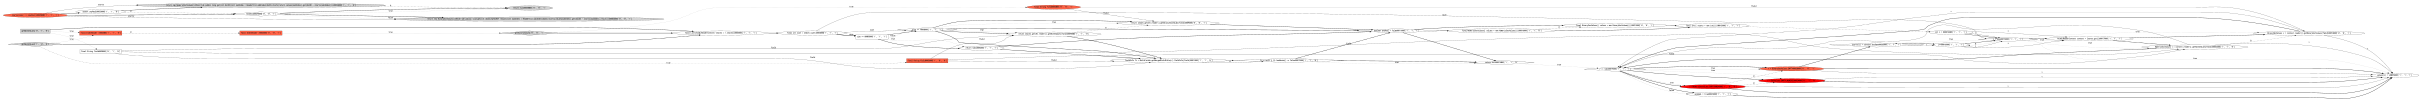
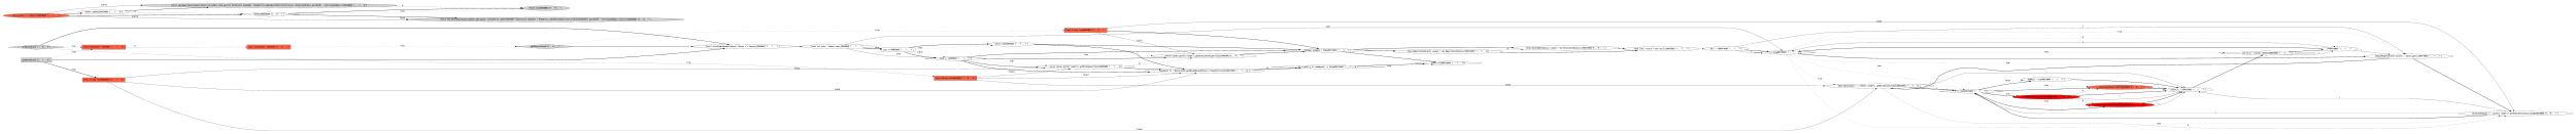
  digraph {
    fontname="Roboto Mono"
    rankdir=LR
    node [fillcolor=white fontname="Roboto Mono" shape=ellipse style=filled]
    edge [fontname="Roboto Mono" style=bold]
-   n1 [label="final String field@@@2@@@['0', '1', '0']" shape=box]
+   n1 [fillcolor=tomato label="final String field@@@2@@@['0', '1', '0']" shape=box]
    n2 [label="return leaves.get(0).reader().getNormValues(field)@@@9@@@['1', '1', '0']"]
    n3 [label="NumericDocValues v = context.reader().getNormValues(field)@@@22@@@['1', '1', '0']"]
    n4 [label="FieldInfo fi = MultiFields.getMergedFieldInfos(r).fieldInfo(field)@@@11@@@['1', '1', '0']"]
    n5 [label="return leaves.get(0).reader().getBinaryDocValues(field)@@@9@@@['0', '0', '1']"]
    n6 [label="v == null@@@19@@@['1', '1', '1']" shape=diamond]
    n7 [label="BinaryDocValues v = context.reader().getBinaryDocValues(field)@@@18@@@['0', '0', '1']"]
    n8 [label="values(i( = v@@@25@@@['1', '1', '1']"]
    n9 [label="fi == null || fi.hasNorms() == false@@@12@@@['1', '1', '0']" shape=diamond]
    n10 [label="i < size@@@15@@@['1', '1', '1']" shape=diamond]
    n11 [label="i++@@@16@@@['1', '1', '1']"]
    n12 [label="AtomicReaderContext context = leaves.get(i)@@@17@@@['1', '1', '1']"]
    n13 [label="starts(i( = context.docBase@@@26@@@['1', '1', '1']" shape=diamond]
    n14 [fillcolor=tomato label="starts(size( = r.maxDoc()@@@28@@@['1', '1', '1']"]
    n15 [label="assert anyReal@@@33@@@['1', '1', '0']"]
    n16 [fillcolor=lightgray label="return new NumericDocValues(){@Override public long get(int docID){int subIndex = ReaderUtil.subIndex(docID,starts)return values(subIndex(.get(docID - starts(subIndex()}}@@@34@@@['1', '1', '0']"]
    n17 [label="!anyReal@@@29@@@['0', '0', '1']" shape=diamond]
    n18 [fillcolor=lightgray label="return new BinaryDocValues(){@Override public void get(int docID,BytesRef result){int subIndex = ReaderUtil.subIndex(docID,starts)values(subIndex(.get(docID - starts(subIndex(,result)}}@@@33@@@['0', '0', '1']"]
    n19 [fillcolor=tomato label="v = BinaryDocValues.EMPTY@@@20@@@['0', '0', '1']"]
    n20 [fillcolor=red label="v = DocValues.EMPTY_NUMERIC@@@24@@@['0', '1', '0']"]
    n21 [fillcolor=red label="v = NumericDocValues.EMPTY@@@24@@@['1', '0', '0']"]
    n22 [label="anyReal = true@@@23@@@['1', '1', '1']"]
    n23 [label="return null@@@13@@@['1', '1', '0']" shape=diamond]
    n24 [label="boolean anyReal = false@@@11@@@['1', '1', '1']" shape=diamond]
    n25 [label="final NumericDocValues(( values = new NumericDocValues((((@@@16@@@['1', '1', '0']"]
    n26 [label="final BinaryDocValues(( values = new BinaryDocValues((((@@@12@@@['0', '0', '1']"]
    n27 [fillcolor=tomato label="final IndexReader r@@@2@@@['1', '1', '0']" shape=box]
    n28 [fillcolor=tomato label="final IndexReader r@@@2@@@['0', '0', '1']" shape=box]
    n29 [fillcolor=lightgray label="getBinaryValues['0', '0', '1']" shape=diamond]
    n30 [label="final int(( starts = new int((((@@@13@@@['1', '1', '1']"]
    n31 [label="int i = 0@@@14@@@['1', '1', '1']"]
    n32 [label="final List<AtomicReaderContext> leaves = r.leaves()@@@3@@@['1', '1', '1']"]
    n33 [label="final int size = leaves.size()@@@4@@@['1', '1', '1']"]
    n34 [label="size == 1@@@8@@@['1', '1', '1']" shape=diamond]
    n35 [label="size == 0@@@5@@@['1', '1', '1']" shape=box]
    n36 [fillcolor=lightgray label="return null@@@30@@@['0', '0', '1']"]
    n37 [label="return null@@@6@@@['1', '1', '1']"]
    n38 [fillcolor=tomato label="final String field@@@2@@@['1', '0', '0']" shape=box]
    n39 [fillcolor=lightgray label="getNormValues['0', '1', '0']" shape=box]
-   n40 [fillcolor=tomato label="final String field@@@2@@@['0', '0', '1']"]
+   n40 [fillcolor=tomato label="final String field@@@2@@@['0', '0', '1']" shape=box]
    n41 [fillcolor=lightgray label="getNormValues['1', '0', '0']" shape=diamond]
    n1 -> n2 [label=field style=solid]
    n1 -> n3 [label=field style=solid]
    n1 -> n4 [label=field style=solid]
    n2 -> n4
    n2 -> n5 [label=0 style=dashed]
    n3 -> n6
    n3 -> n6 [label=v style=solid]
    n3 -> n7 [label=0 style=dashed]
    n3 -> n8 [label=v style=solid]
    n4 -> n9 [label=fi style=solid]
    n4 -> n9
    n5 -> n24
    n6 -> n19
    n6 -> n19 [label=true style=dotted]
    n6 -> n20 [label=true style=dotted]
    n6 -> n20
    n6 -> n21 [label=true style=dotted]
    n6 -> n21
    n6 -> n22
    n6 -> n22 [label=false style=dotted]
    n7 -> n6 [label=v style=solid]
    n7 -> n6
    n7 -> n8 [label=v style=solid]
-   n19 -> n13
+   n8 -> n13
    n9 -> n23 [label=true style=dotted]
    n9 -> n23
-   n9 -> n24
+   n40 -> n24
    n10 -> n3 [label=true style=dotted]
-   n23 -> n6 [label=true style=dotted]
+   n10 -> n6 [label=true style=dotted]
    n10 -> n7 [label=true style=dotted]
    n10 -> n8 [label=true style=dotted]
    n10 -> n11 [label=0 style=dotted]
    n10 -> n12
    n10 -> n12 [label=true style=dotted]
    n10 -> n13 [label=true style=dotted]
    n11 -> n10 [label=i style=solid]
    n11 -> n10
    n11 -> n12 [label=i style=solid]
    n12 -> n3
    n12 -> n7
    n13 -> n11 [label=i style=solid]
    n13 -> n11
    n14 -> n15
    n14 -> n16 [label=starts style=solid]
    n14 -> n17
    n14 -> n18 [label=starts style=solid]
    n15 -> n16
    n15 -> n17 [label=0 style=dashed]
    n16 -> n36 [label=0 style=dashed]
    n17 -> n18
    n17 -> n18 [label=false style=dotted]
    n17 -> n36
    n17 -> n36 [label=true style=dotted]
    n19 -> n8
    n19 -> n8 [label=v style=solid]
    n20 -> n8 [label=v style=solid]
    n20 -> n8
    n21 -> n8
    n21 -> n8 [label=v style=solid]
    n21 -> n19 [label=0 style=dashed]
    n21 -> n20 [label=0 style=dashed]
    n22 -> n8
    n24 -> n23
    n24 -> n25
    n24 -> n26
    n25 -> n26 [label=0 style=dashed]
    n25 -> n30
    n26 -> n30
    n27 -> n28 [label=0 style=dashed]
    n28 -> n29 [label=true style=dotted]
    n29 -> n32
    n29 -> n40 [label=true style=dotted]
    n30 -> n31 [style=dashed]
    n31 -> n10
    n31 -> n10 [label=i style=solid]
    n31 -> n12 [label=i style=solid]
    n32 -> n33
    n33 -> n10 [label=size style=solid]
    n33 -> n34 [label=size style=solid]
    n33 -> n35
    n33 -> n35 [label=size style=solid]
    n34 -> n2
    n34 -> n2 [label=true style=dotted]
    n34 -> n4
    n34 -> n5
    n34 -> n5 [label=true style=dotted]
    n34 -> n24
    n35 -> n34
    n35 -> n34 [label=false style=dotted]
    n35 -> n37 [label=true style=dotted]
    n35 -> n37
    n37 -> n4
    n37 -> n24
    n38 -> n2 [label=field style=solid]
    n38 -> n3 [label=field style=solid]
    n38 -> n4 [label=field style=solid]
-   n39 -> n1 [label=true style=dotted]
+   n39 -> n1 [label=true]
    n39 -> n27 [label=true style=dotted]
    n39 -> n32
    n40 -> n5 [label=field style=solid]
    n40 -> n7 [label=field style=solid]
    n41 -> n27 [label=true style=dotted]
    n41 -> n32
    n41 -> n38 [label=true style=dashed]
  }
